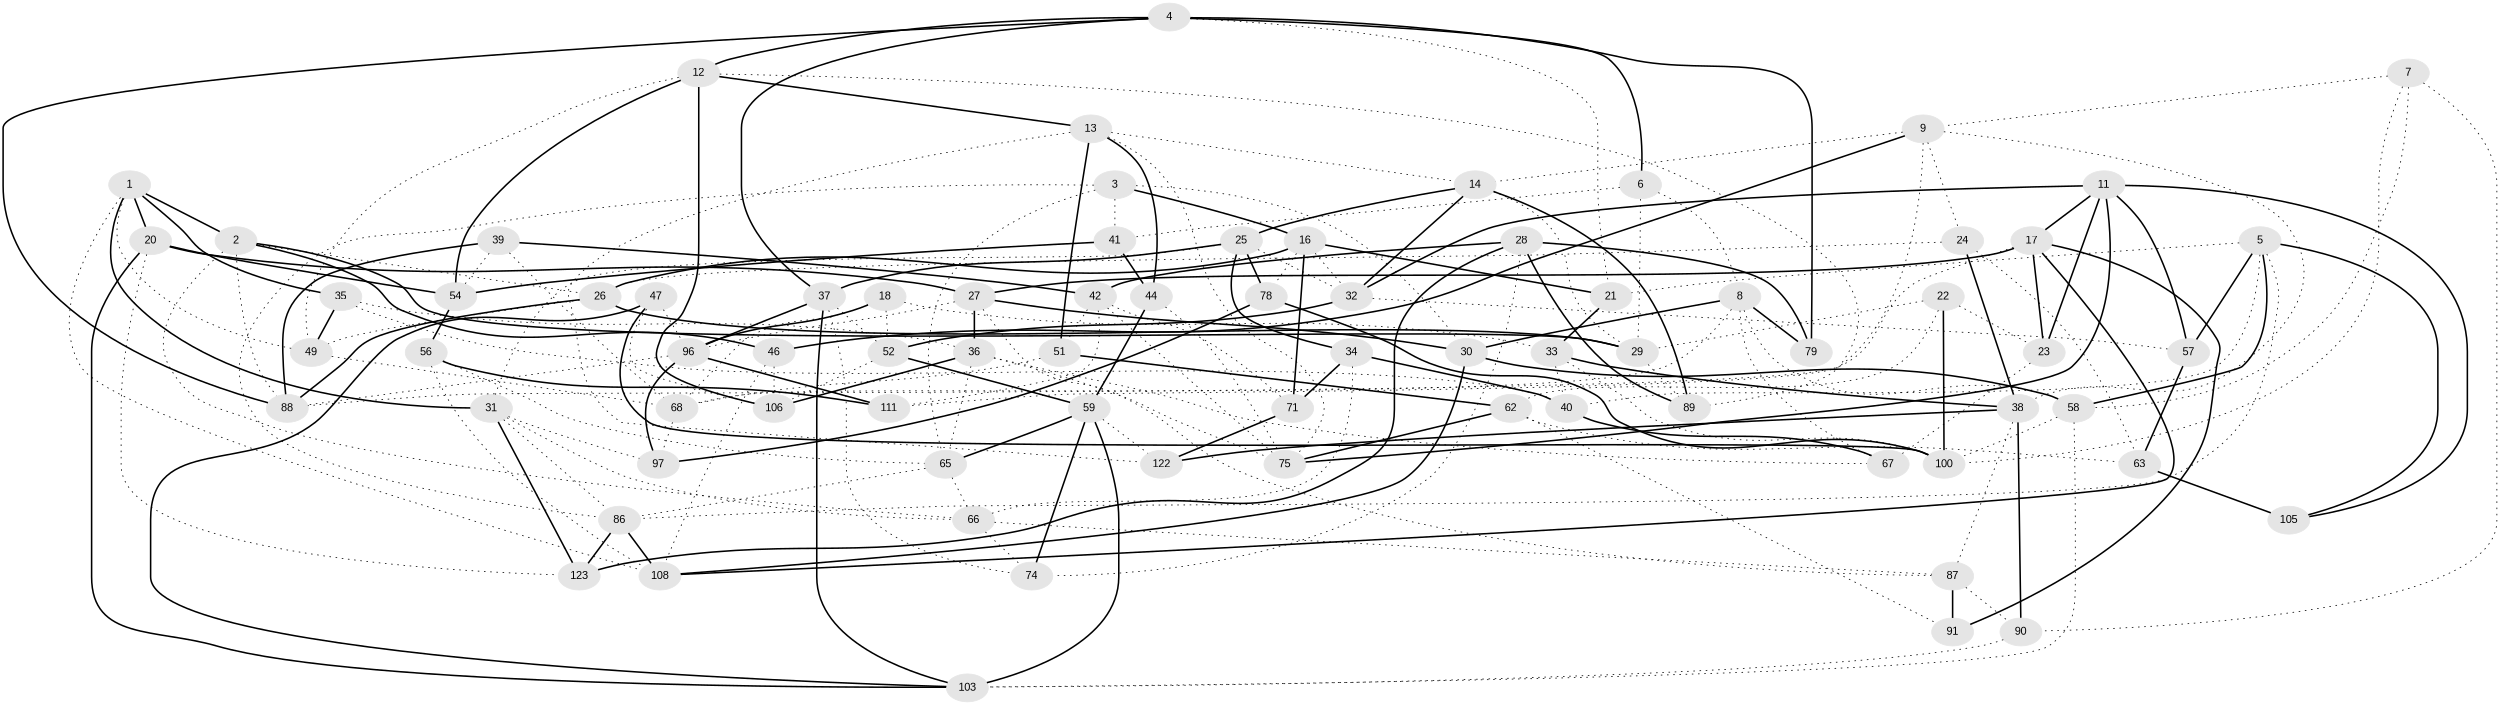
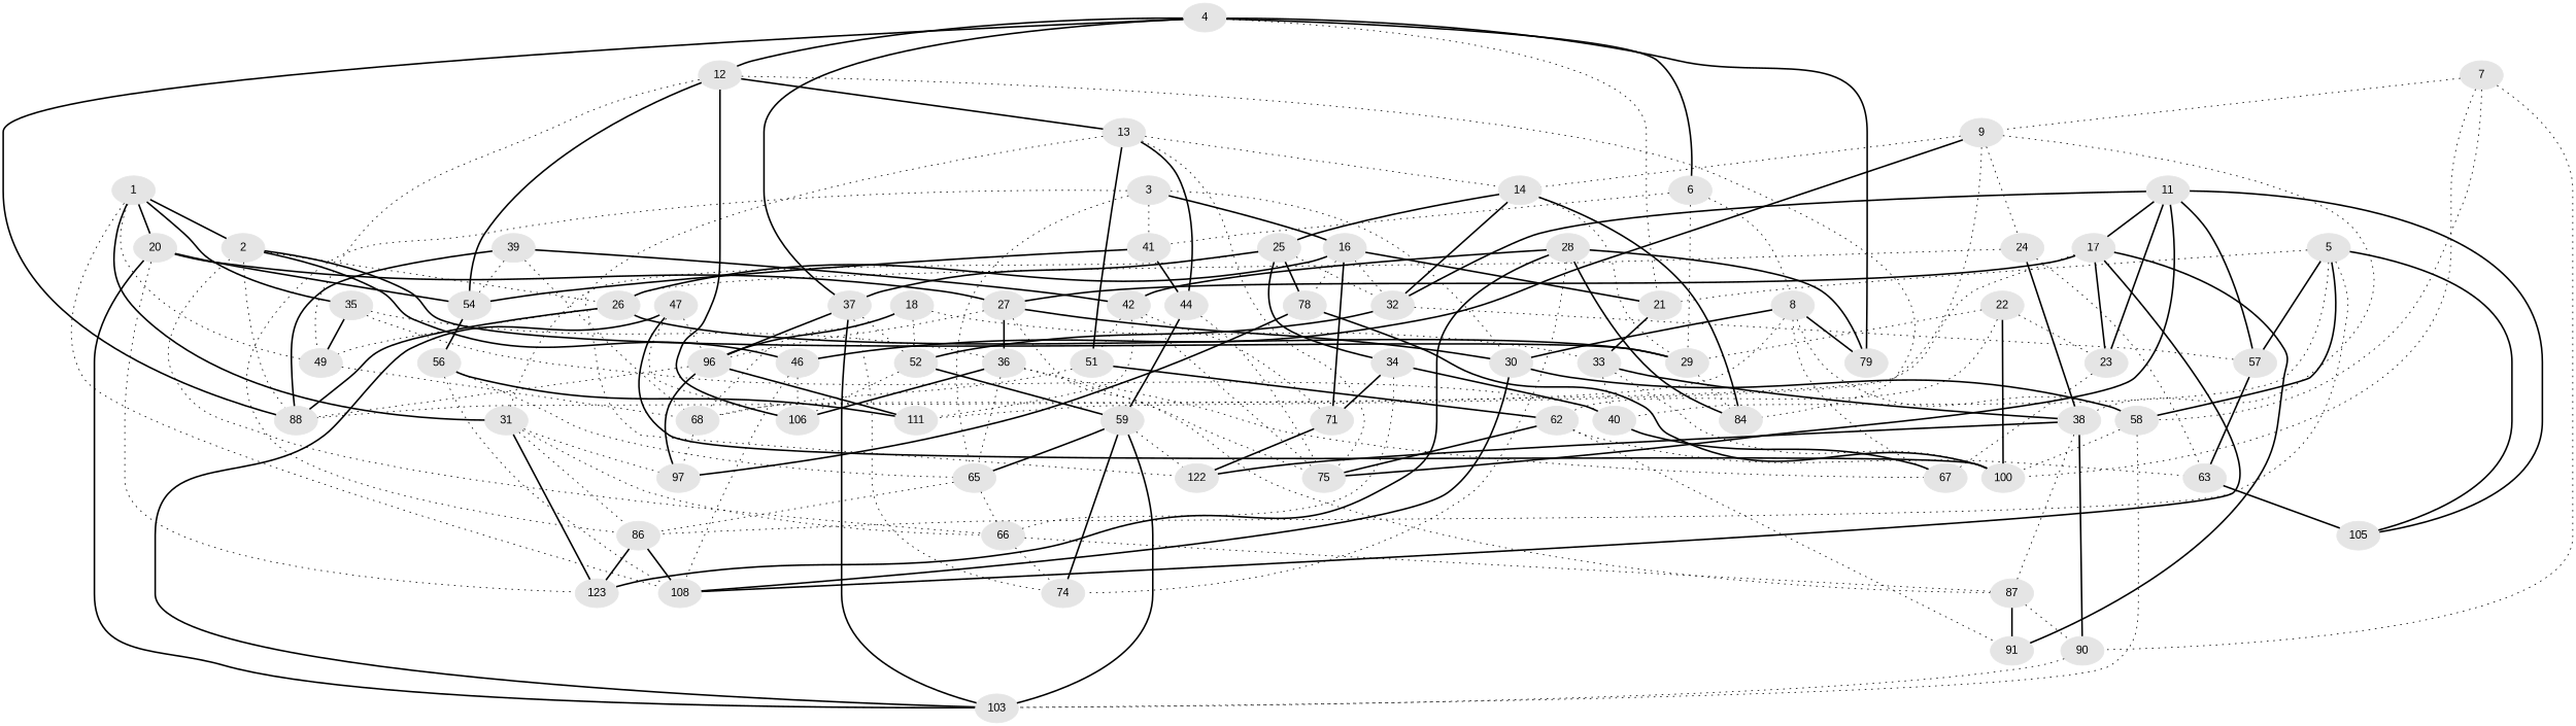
  graph {
    fontname="Liberation Sans"
    node [color=gray90 fontname="Liberation Sans" style=filled]
    edge [fontname="Liberation Sans" style=dotted]
    1 [super="+45"]
    2 [super="+15"]
    20 [super="+55"]
    31 [super="+77"]
    35
    49 [super="+116"]
    108 [super="+125"]
    26 [super="+83"]
    29 [super="+50"]
    46
    66 [super="+81"]
    88 [super="+112"]
    54 [super="+104"]
    27 [super="+85"]
    103 [super="+109"]
    123
    86 [super="+118"]
    97
    40 [super="+60"]
    36 [super="+94"]
    68 [super="+82"]
-   84 [label=89]
+   84
    106 [super="+119"]
    87 [super="+98"]
    74
    3 [super="+19"]
    16 [super="+113"]
    30 [super="+80"]
    41
    65 [super="+124"]
    21
    32 [super="+95"]
    71
    78
    58 [super="+72"]
    44
    4 [super="+121"]
    6
    12 [super="+101"]
    37 [super="+70"]
    79
    8 [super="+61"]
    13 [super="+120"]
    33 [super="+43"]
    52 [super="+114"]
    96 [super="+117"]
    5 [super="+53"]
    57
    105
    67
    63 [super="+76"]
    100 [super="+107"]
    9 [super="+10"]
    14 [super="+89"]
    24
    38 [super="+64"]
    111
    7
    90
    25 [super="+110"]
    122
    11 [super="+69"]
    17 [super="+102"]
    23
    75 [super="+115"]
    91
    51
    56
    59 [super="+92"]
    62 [super="+73"]
    34 [super="+93"]
    18
    22
    28 [super="+99"]
    42 [super="+48"]
    39
    47
    1 -- 2 [style=bold]
    1 -- 20 [style=bold]
    1 -- 31 [style=bold]
    1 -- 35 [style=bold]
    1 -- 49
    1 -- 108
    2 -- 26
    2 -- 29 [style=bold]
    2 -- 46 [style=bold]
    2 -- 66
    2 -- 88
    20 -- 54 [style=bold weight=2]
    20 -- 27 [style=bold]
    20 -- 103 [style=bold]
    20 -- 123
    31 -- 66
    31 -- 123 [style=bold]
    31 -- 86
    31 -- 97
    35 -- 49 [style=bold]
    35 -- 40
    35 -- 36
    49 -- 68
    26 -- 49
    26 -- 29 [style=bold]
    26 -- 88 [style=bold]
    29 -- 84
    46 -- 108
    46 -- 106
    66 -- 87
    66 -- 74
    54 -- 56 [style=bold]
    27 -- 36 [style=bold]
    27 -- 87
    27 -- 30 [style=bold]
    27 -- 96
    86 -- 108 [style=bold]
    86 -- 123 [style=bold]
    40 -- 67 [style=bold]
    36 -- 106 [style=bold]
    36 -- 65
    36 -- 67
    36 -- 75
    68 -- 97
    87 -- 90
    87 -- 91 [style=bold weight=2]
    3 -- 86
    3 -- 16 [style=bold]
    3 -- 30 [weight=2]
    3 -- 41
    3 -- 65
    16 -- 26 [style=bold]
    16 -- 21 [style=bold]
    16 -- 32
    16 -- 71 [style=bold]
    16 -- 78
    30 -- 108 [style=bold]
    30 -- 58 [style=bold]
    41 -- 54 [style=bold]
    41 -- 44 [style=bold]
    65 -- 66
    65 -- 86
    21 -- 33 [style=bold]
    32 -- 52 [style=bold]
    32 -- 57
    71 -- 122 [style=bold]
    78 -- 97 [style=bold]
    78 -- 100 [style=bold]
    58 -- 103
    58 -- 100
    44 -- 75
    44 -- 59 [style=bold]
    4 -- 88 [style=bold]
    4 -- 21
    4 -- 6 [style=bold]
    4 -- 12 [style=bold]
    4 -- 37 [style=bold]
    4 -- 79 [style=bold]
    6 -- 29
    6 -- 41
    6 -- 8
    12 -- 49
    12 -- 54 [style=bold]
    12 -- 84
    12 -- 106 [style=bold]
    12 -- 13 [style=bold]
    37 -- 103 [style=bold]
    37 -- 74
    37 -- 52
    37 -- 96 [style=bold]
    8 -- 68
    8 -- 30 [style=bold]
    8 -- 58
    8 -- 79 [style=bold]
    8 -- 67
    13 -- 44 [style=bold]
    13 -- 14
    13 -- 122
    13 -- 75
    13 -- 51 [style=bold]
    33 -- 40
    33 -- 100
    33 -- 38 [style=bold]
    52 -- 106 [weight=2]
    52 -- 59 [style=bold]
    96 -- 88
    96 -- 97 [style=bold]
    96 -- 111 [style=bold]
    5 -- 86
    5 -- 40
    5 -- 21
    5 -- 58 [style=bold]
    5 -- 57 [style=bold]
    5 -- 105 [style=bold]
    57 -- 63 [style=bold]
    63 -- 105 [style=bold weight=2]
    9 -- 46 [style=bold]
    9 -- 14
    9 -- 24
    9 -- 38
    9 -- 111
    14 -- 29
    14 -- 84 [style=bold]
    14 -- 32 [style=bold]
    14 -- 25 [style=bold]
    24 -- 26
    24 -- 63
    24 -- 38 [style=bold]
    38 -- 87
    38 -- 90 [style=bold]
    38 -- 122 [style=bold]
    7 -- 58
    7 -- 100
    7 -- 9
    7 -- 90
    90 -- 103
    25 -- 31
    25 -- 32
    25 -- 78 [style=bold]
    25 -- 37 [style=bold]
    25 -- 34 [style=bold]
    11 -- 32 [style=bold]
    11 -- 57 [style=bold]
    11 -- 105 [style=bold]
    11 -- 17 [style=bold]
    11 -- 23 [style=bold]
    11 -- 75 [style=bold]
    17 -- 108 [style=bold]
    17 -- 88
    17 -- 27 [style=bold]
    17 -- 23 [style=bold]
    17 -- 91 [style=bold]
    23 -- 67
    51 -- 68
    51 -- 62 [style=bold]
    56 -- 108
    56 -- 65
    56 -- 111 [style=bold]
    59 -- 103 [style=bold]
    59 -- 74 [style=bold]
    59 -- 65 [style=bold]
    59 -- 122
    62 -- 63 [weight=2]
    62 -- 75 [style=bold]
    62 -- 91
    34 -- 66
    34 -- 40 [style=bold weight=2]
    34 -- 71 [style=bold]
    18 -- 68
    18 -- 33
    18 -- 52
    18 -- 96 [style=bold]
    22 -- 29
    22 -- 100 [style=bold]
    22 -- 23
    22 -- 62
    28 -- 123 [style=bold]
    28 -- 84 [style=bold]
    28 -- 74
    28 -- 79 [style=bold weight=2]
    28 -- 42 [style=bold]
    42 -- 71
    42 -- 111
    42 -- 75
    42 -- 51
    39 -- 88 [style=bold]
    39 -- 54
    39 -- 68
    39 -- 42 [style=bold]
    47 -- 103 [style=bold]
    47 -- 106
    47 -- 96
    47 -- 100 [style=bold]
  }
